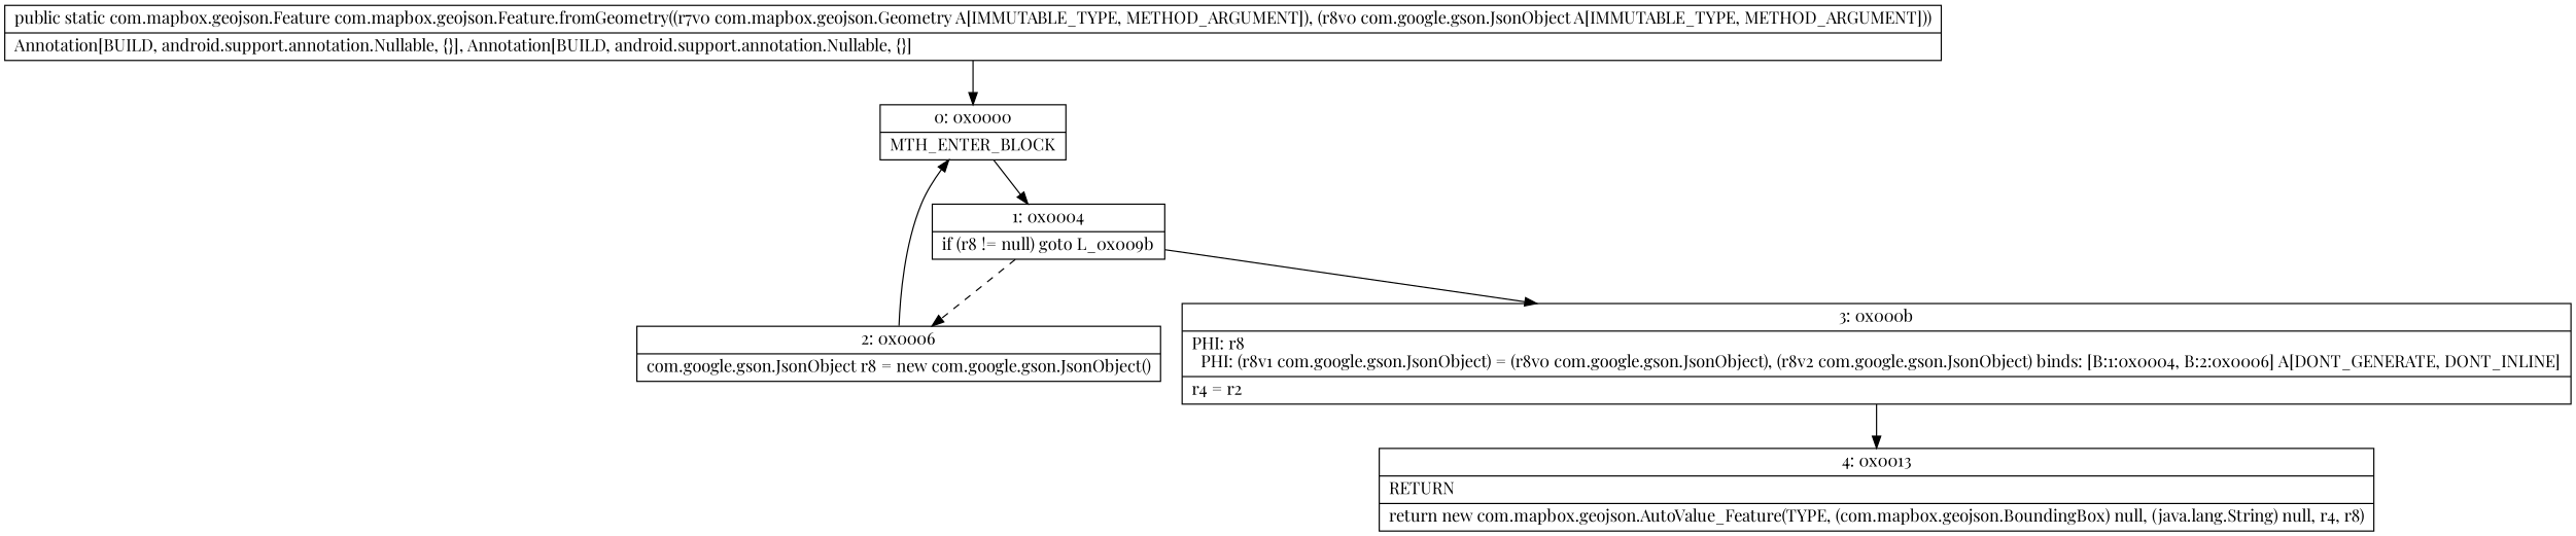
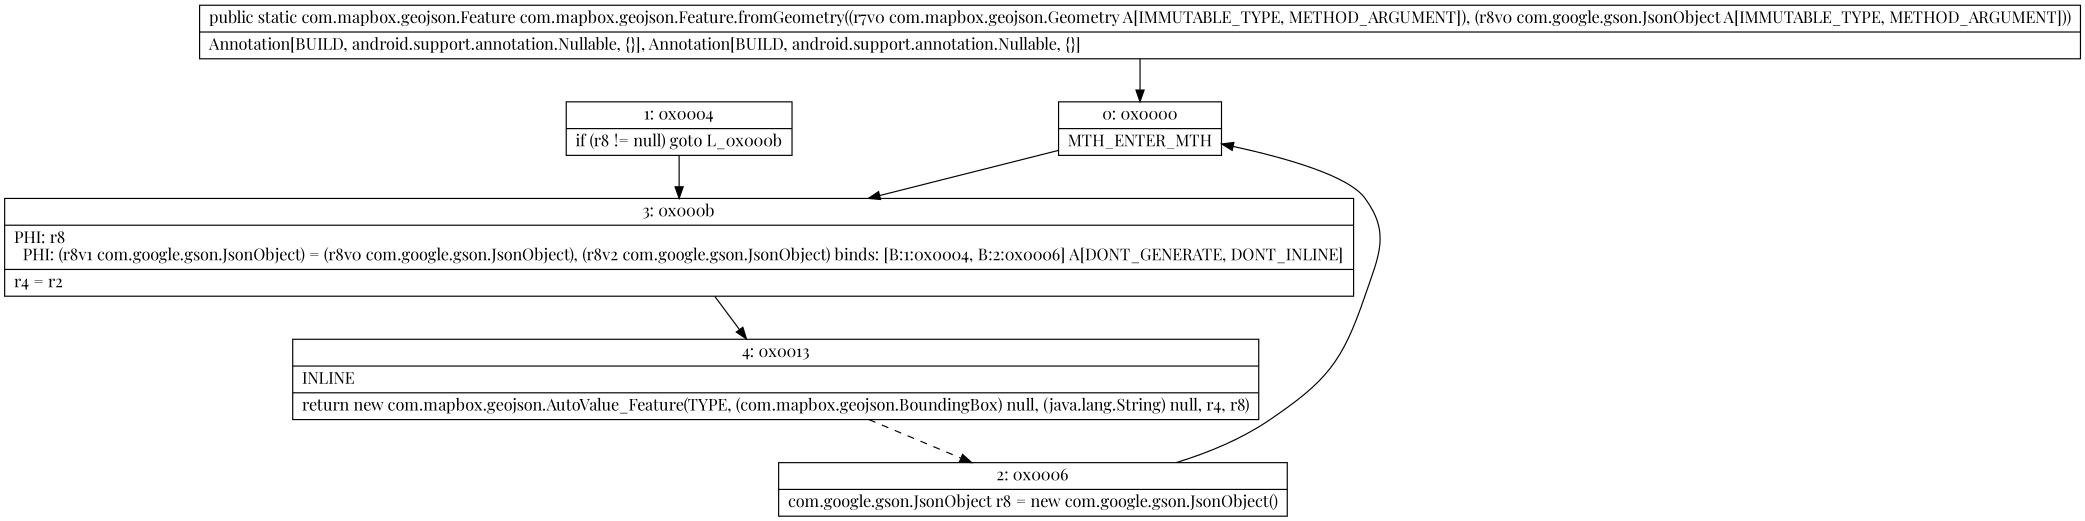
  digraph {
    fontname="Playfair Display"
    node [fontname="Playfair Display" shape=record]
    edge [fontname="Playfair Display"]
-   n1 [label="{0\:\ 0x0000|MTH_ENTER_BLOCK\l}"]
-   n2 [label="{1\:\ 0x0004|if (r8 != null) goto L_0x009b\l}"]
+   n1 [label="{0\:\ 0x0000|MTH_ENTER_MTH\l}"]
+   n2 [label="{1\:\ 0x0004|if (r8 != null) goto L_0x000b\l}"]
    n3 [label="{2\:\ 0x0006|com.google.gson.JsonObject r8 = new com.google.gson.JsonObject()\l}"]
    n4 [label="{3\:\ 0x000b|PHI: r8 \l  PHI: (r8v1 com.google.gson.JsonObject) = (r8v0 com.google.gson.JsonObject), (r8v2 com.google.gson.JsonObject) binds: [B:1:0x0004, B:2:0x0006] A[DONT_GENERATE, DONT_INLINE]\l|r4 = r2\l}"]
-   n5 [label="{4\:\ 0x0013|RETURN\l|return new com.mapbox.geojson.AutoValue_Feature(TYPE, (com.mapbox.geojson.BoundingBox) null, (java.lang.String) null, r4, r8)\l}"]
+   n5 [label="{4\:\ 0x0013|INLINE\l|return new com.mapbox.geojson.AutoValue_Feature(TYPE, (com.mapbox.geojson.BoundingBox) null, (java.lang.String) null, r4, r8)\l}"]
    n6 [label="{public static com.mapbox.geojson.Feature com.mapbox.geojson.Feature.fromGeometry((r7v0 com.mapbox.geojson.Geometry A[IMMUTABLE_TYPE, METHOD_ARGUMENT]), (r8v0 com.google.gson.JsonObject A[IMMUTABLE_TYPE, METHOD_ARGUMENT]))  | Annotation[BUILD, android.support.annotation.Nullable, \{\}], Annotation[BUILD, android.support.annotation.Nullable, \{\}]\l}"]
-   n1 -> n2
-   n2 -> n3 [style=dashed]
+   n1 -> n4
+   n5 -> n3 [style=dashed]
    n2 -> n4
    n3 -> n1
    n4 -> n5
    n6 -> n1
  }
